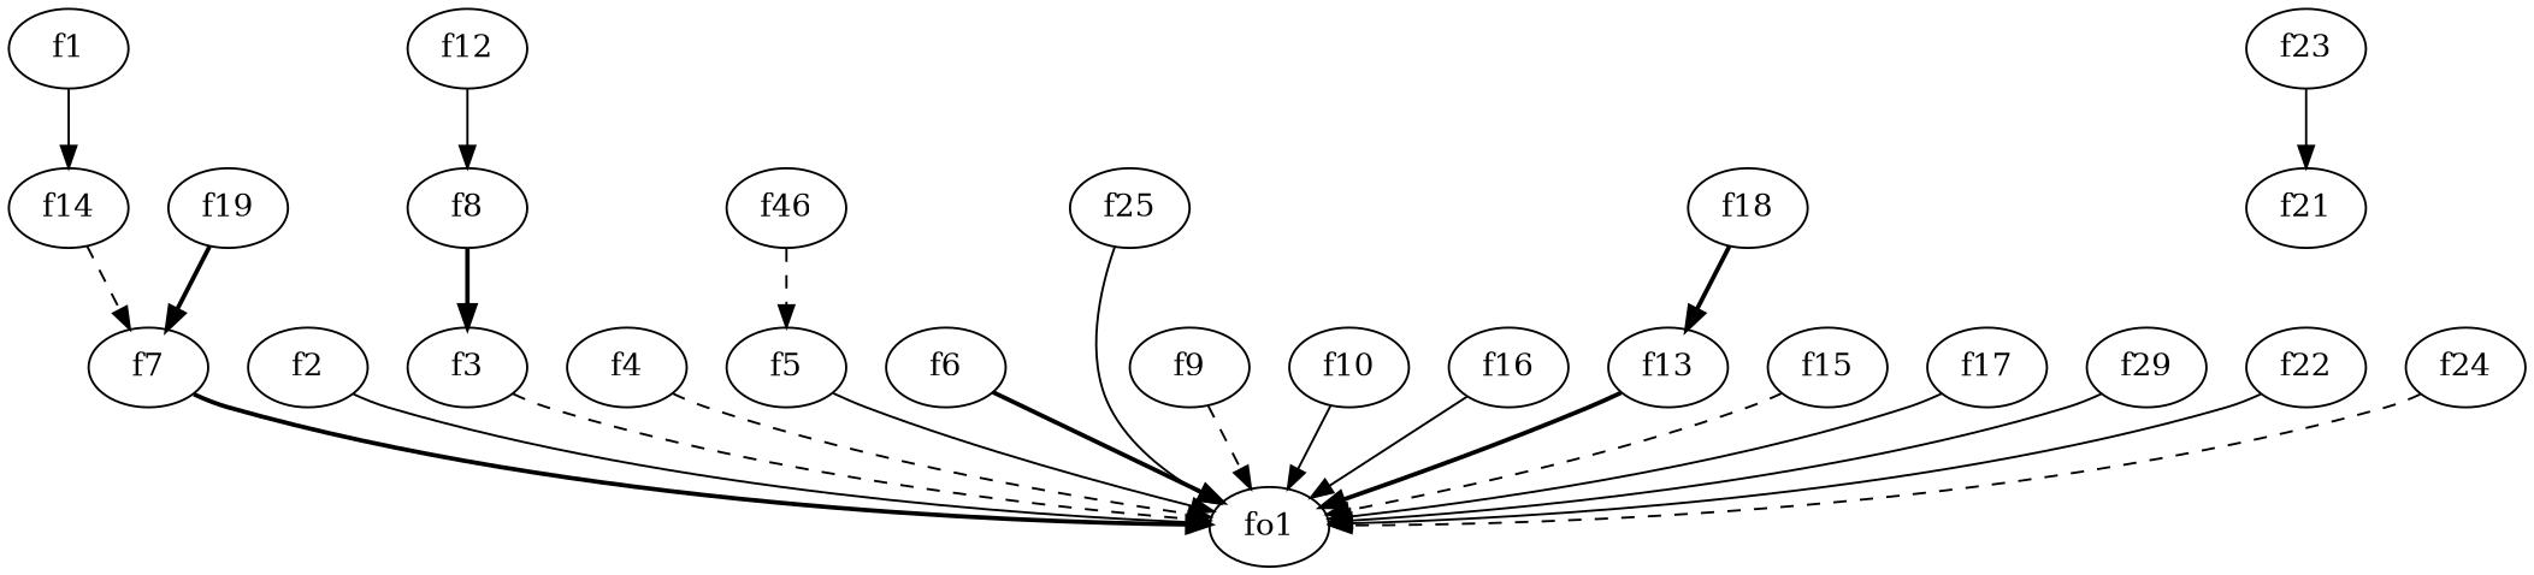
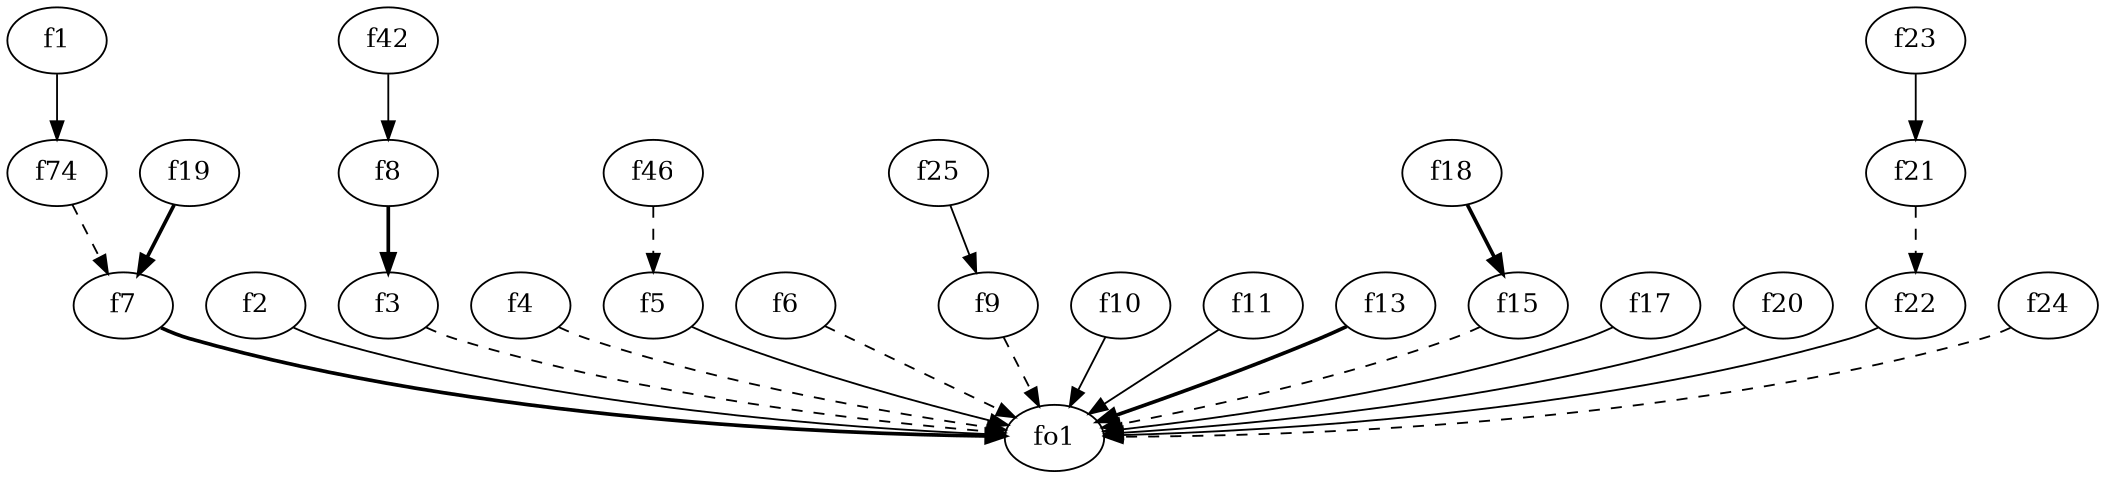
  strict digraph {
    edge [style=solid weight=2]
    f1
-   f14
+   f14 [label=f74]
    f7
    f2
    fo1
    f3
    f4
    f5
    f6
    f8
    f9
    f10
-   f11 [label=f16]
-   f12
+   f11
+   f12 [label=f42]
    f13
    f15
    n17 [label=f46]
    f17
    f18
    f19
-   f20 [label=f29]
+   f20
    f21
    f22
    f23
    f24
    f25
    f1 -> f14
    f14 -> f7 [style=dashed]
    f7 -> fo1 [style=bold]
    f2 -> fo1
    f3 -> fo1 [style=dashed]
    f4 -> fo1 [style=dashed]
    f5 -> fo1
-   f6 -> fo1 [style=bold]
+   f6 -> fo1 [style=dashed]
    f8 -> f3 [style=bold]
    f9 -> fo1 [style=dashed]
    f10 -> fo1
    f11 -> fo1
    f12 -> f8
    f13 -> fo1 [style=bold]
    f15 -> fo1 [style=dashed]
    n17 -> f5 [style=dashed]
    f17 -> fo1
-   f18 -> f13 [style=bold]
+   f18 -> f15 [style=bold]
    f19 -> f7 [style=bold]
    f20 -> fo1
+   f21 -> f22 [style=dashed]
    f22 -> fo1
    f23 -> f21
    f24 -> fo1 [style=dashed]
-   f25 -> fo1
+   f25 -> f9
  }
